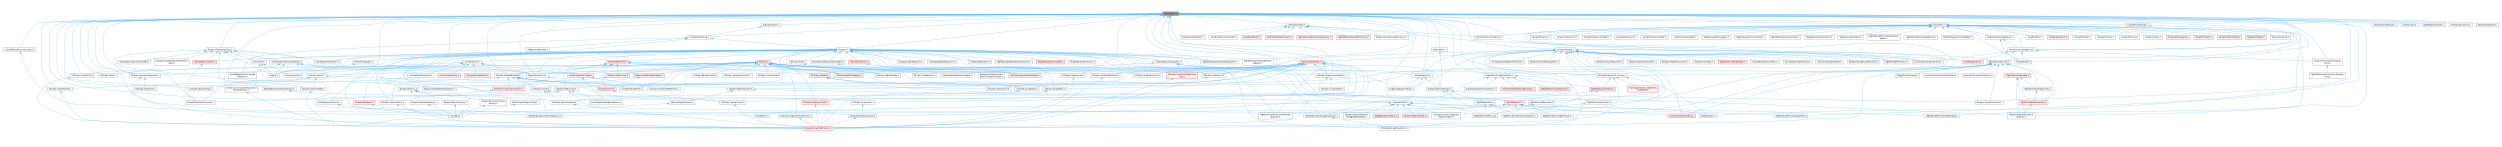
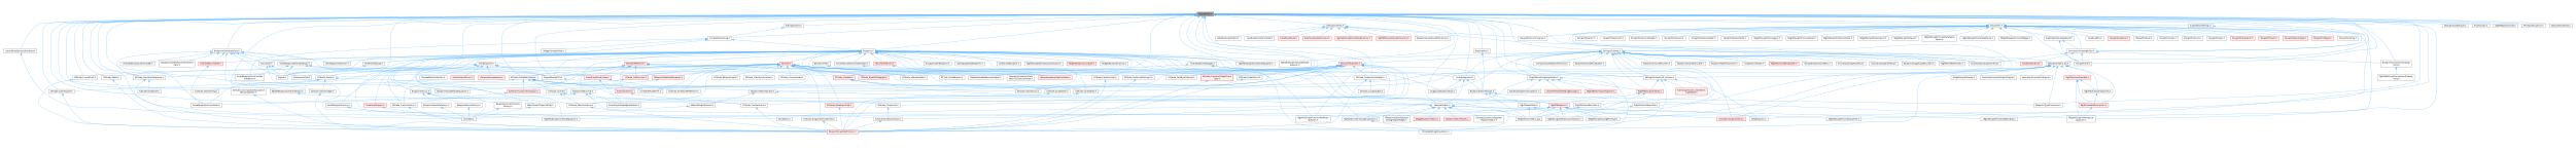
  digraph {
    fontname="Open Sans"
    node [color=grey40 fillcolor=white fontname="Open Sans" fontsize=10 shape=box style=filled]
    edge [color=steelblue1 dir=back fontname="Open Sans" fontsize=10 labelfontname=Helvetica labelfontsize=10 style=solid]
    n1 [color=gray40 fillcolor=grey60 fontcolor=black height=0.2 label="EdGraphPin.h" width=0.4]
    n2 [height=0.2 label="Blueprint.h" width=0.4]
    n3 [height=0.2 label="EngineSharedPCH.h" width=0.4]
    n4 [height=0.2 label="BlueprintEditor.h" width=0.4]
    n5 [height=0.2 label="SMyBlueprint.h" width=0.4]
    n6 [height=0.2 label="BlueprintTypePromotion.h" width=0.4]
    n7 [height=0.2 label="BlueprintVariableNodeSpawner.h" width=0.4]
    n8 [height=0.2 label="EdGraphSchema_K2_Actions.h" width=0.4]
    n9 [height=0.2 label="RigVMEdGraphFunctionRefNode\lSpawner.h" width=0.4]
    n10 [height=0.2 label="RigVMEdGraphUnitNodeSpawner.h" width=0.4]
    n11 [height=0.2 label="FindInBlueprints.h" width=0.4]
    n12 [height=0.2 label="K2Node_CommutativeAssociative\lBinaryOperator.h" width=0.4]
    n13 [height=0.2 label="K2Node_DoOnceMultiInput.h" width=0.4]
    n14 [height=0.2 label="K2Node_EaseFunction.h" width=0.4]
    n15 [height=0.2 label="K2Node_EditablePinBase.h" width=0.4]
    n16 [height=0.2 label="K2Node_Tunnel.h" width=0.4]
    n17 [height=0.2 label="K2Node_MacroInstance.h" width=0.4]
    n18 [height=0.2 label="K2Node_ExecutionSequence.h" width=0.4]
    n19 [height=0.2 label="K2Node_FormatText.h" width=0.4]
    n20 [height=0.2 label="K2Node_Select.h" width=0.4]
    n21 [height=0.2 label="K2Node_Switch.h" width=0.4]
    n22 [height=0.2 label="K2Node_SwitchEnum.h" width=0.4]
    n23 [height=0.2 label="K2Node_SwitchInteger.h" width=0.4]
    n24 [height=0.2 label="K2Node_SwitchName.h" width=0.4]
    n25 [height=0.2 label="K2Node_SwitchString.h" width=0.4]
    n26 [height=0.2 label="K2Node_TemporaryVariable.h" width=0.4]
    n27 [height=0.2 label="RigVMEdGraphEnumNodeSpawner.h" width=0.4]
    n28 [height=0.2 label="RigVMEdGraphTemplateNode\lSpawner.h" width=0.4]
    n29 [height=0.2 label="SRigVMGraphPinNameList\lSpawner.h" width=0.4]
    n30 [height=0.2 label="BlueprintConnectionDrawing\lPolicy.h" width=0.4]
    n31 [height=0.2 label="BlueprintGeneratedClass.h" width=0.4]
    n32 [height=0.2 label="CompilerResultsLog.h" width=0.4]
    n33 [height=0.2 label="ConnectionDrawingPolicy.h" width=0.4]
    n34 [height=0.2 label="SGraphPanel.h" width=0.4]
    n35 [height=0.2 label="EdGraphHandleTypes.h" width=0.4]
    n36 [height=0.2 label="EdGraphSchema.h" width=0.4]
    n37 [height=0.2 label="EdGraphSchema_K2.h" width=0.4]
    n38 [height=0.2 label="GraphEditorDragDropAction.h" width=0.4]
    n39 [height=0.2 label="RigVMFindReferences.h" width=0.4]
    n40 [height=0.2 label="EdGraphToken.h" width=0.4]
    n41 [height=0.2 label="EdGraphUtilities.h" width=0.4]
    n42 [height=0.2 label="FindInGraph.h" width=0.4]
    n43 [height=0.2 label="GraphEditorSettings.h" width=0.4]
    n44 [height=0.2 label="RigVMBlueprintUtils.h" width=0.4]
    n45 [height=0.2 label="SGraphPin.h" width=0.4]
    n46 [height=0.2 label="SPinValueInspector.h" width=0.4]
    n47 [height=0.2 label="UserDefinedStructEditorData.h" width=0.4]
    n48 [height=0.2 label="WatchedPin.h" width=0.4]
    n49 [height=0.2 label="WildcardNodeUtils.h" width=0.4]
    n50 [height=0.2 label="AnimBlueprint.h" width=0.4]
    n51 [height=0.2 label="Engine.h" width=0.4]
    n52 [height=0.2 label="AnimBlueprintFactory.h" width=0.4]
    n53 [height=0.2 label="BPVariableDragDropAction.h" width=0.4]
    n54 [height=0.2 label="BehaviorTree.h" width=0.4]
    n55 [height=0.2 label="MyBlueprintItemDragDropAction.h" width=0.4]
    n56 [height=0.2 label="BlueprintEditorModule.h" width=0.4]
    n57 [height=0.2 label="BlueprintEditorSettings.h" width=0.4]
    n58 [height=0.2 label="BlueprintEditorUtils.h" width=0.4]
    n59 [height=0.2 label="GameModeInfoCustomizer.h" width=0.4]
    n60 [height=0.2 label="BlueprintFactory.h" width=0.4]
    n61 [height=0.2 label="DisplayClusterBlueprint.h" width=0.4]
    n62 [color=red fillcolor="#FFF0F0" height=0.2 label="RigVMBlueprint.h" width=0.4]
    n63 [height=0.2 label="FindInBlueprintManager.h" width=0.4]
    n64 [height=0.2 label="GameplayAbilityBlueprint.h" width=0.4]
    n65 [height=0.2 label="GeometryCollectionAssetNodes.h" width=0.4]
    n66 [color=red fillcolor="#FFF0F0" height=0.2 label="K2Node.h" width=0.4]
    n67 [height=0.2 label="K2Node_FunctionEntry.h" width=0.4]
    n68 [height=0.2 label="K2Node_MakeVariable.h" width=0.4]
    n69 [color=red fillcolor="#FFF0F0" height=0.2 label="K2Node_Variable.h" width=0.4]
    n70 [height=0.2 label="K2Node_VariableGet.h" width=0.4]
    n71 [height=0.2 label="K2Node_VariableSet.h" width=0.4]
    n72 [color=red fillcolor="#FFF0F0" height=0.2 label="KismetEditorUtilities.h" width=0.4]
    n73 [height=0.2 label="LevelScriptBlueprint.h" width=0.4]
    n74 [height=0.2 label="LevelSequenceDirector.h" width=0.4]
    n75 [color=red fillcolor="#FFF0F0" height=0.2 label="MemberReference.h" width=0.4]
    n76 [height=0.2 label="MovementUtils.h" width=0.4]
    n77 [color=red fillcolor="#FFF0F0" height=0.2 label="MovieSceneEvent.h" width=0.4]
    n78 [color=red fillcolor="#FFF0F0" height=0.2 label="MovieSceneEventSectionBase.h" width=0.4]
    n79 [height=0.2 label="RigVMVariableDetailCustomization.h" width=0.4]
    n80 [height=0.2 label="SCS_Node.h" width=0.4]
    n81 [color=red fillcolor="#FFF0F0" height=0.2 label="ThumbnailHelpers.h" width=0.4]
    n82 [height=0.2 label="TimelineTemplate.h" width=0.4]
    n83 [color=red fillcolor="#FFF0F0" height=0.2 label="WidgetBlueprintCompiler.h" width=0.4]
    n84 [height=0.2 label="WidgetBlueprintFactory.h" width=0.4]
    n85 [height=0.2 label="UnrealEdSharedPCH.h" width=0.4]
    n86 [color=red fillcolor="#FFF0F0" height=0.2 label="BlueprintEditorModes.h" width=0.4]
    n87 [height=0.2 label="IDisplayClusterConfigurator\lBlueprintEditor.h" width=0.4]
    n88 [height=0.2 label="SBlueprintEditorSelected\lDebugObjectWidget.h" width=0.4]
    n89 [height=0.2 label="SSCSEditor.h" width=0.4]
    n90 [color=red fillcolor="#FFF0F0" height=0.2 label="WidgetBlueprintEditor.h" width=0.4]
    n91 [color=red fillcolor="#FFF0F0" height=0.2 label="AnimationGraphSchema.h" width=0.4]
    n92 [color=red fillcolor="#FFF0F0" height=0.2 label="AnimGraphNode_LinkedAnim\lGraphBase.h" width=0.4]
    n93 [color=red fillcolor="#FFF0F0" height=0.2 label="BlueprintGraphDefinitions.h" width=0.4]
    n94 [color=red fillcolor="#FFF0F0" height=0.2 label="RigVMEdGraphSchema.h" width=0.4]
    n95 [height=0.2 label="ImaginaryBlueprintData.h" width=0.4]
    n96 [height=0.2 label="K2Node_CustomEvent.h" width=0.4]
    n97 [color=red fillcolor="#FFF0F0" height=0.2 label="K2Node_Event.h" width=0.4]
    n98 [color=red fillcolor="#FFF0F0" height=0.2 label="K2Node_FunctionTerminator.h" width=0.4]
    n99 [height=0.2 label="K2Node_Composite.h" width=0.4]
    n100 [height=0.2 label="K2Node_MultiGate.h" width=0.4]
    n101 [height=0.2 label="K2Node_LocalVariable.h" width=0.4]
    n102 [height=0.2 label="RigVMEdGraphConnectionDrawing\lPolicy.h" width=0.4]
    n103 [height=0.2 label="AnimBlueprintGeneratedClass.h" width=0.4]
    n104 [height=0.2 label="DisplayClusterBlueprintGenerated\lClass.h" width=0.4]
    n105 [height=0.2 label="InheritableComponentHandler.h" width=0.4]
    n106 [height=0.2 label="RigVMBlueprintGeneratedClass.h" width=0.4]
    n107 [height=0.2 label="K2Node_MathExpression.h" width=0.4]
    n108 [height=0.2 label="AnimBlueprintPostCompile\lValidation.h" width=0.4]
    n109 [height=0.2 label="WidgetCompilerRule.h" width=0.4]
    n110 [color=red fillcolor="#FFF0F0" height=0.2 label="DataflowSchema.h" width=0.4]
    n111 [height=0.2 label="SoundSubmixGraphSchema.h" width=0.4]
    n112 [height=0.2 label="BlueprintDragDropMenuItem.h" width=0.4]
    n113 [height=0.2 label="AnimationStateMachineSchema.h" width=0.4]
    n114 [height=0.2 label="BlueprintActionMenuBuilder.h" width=0.4]
    n115 [height=0.2 label="BlueprintActionMenuItem.h" width=0.4]
    n116 [height=0.2 label="BlueprintActionMenuUtils.h" width=0.4]
    n117 [height=0.2 label="BlueprintPaletteFavorites.h" width=0.4]
    n118 [color=red fillcolor="#FFF0F0" height=0.2 label="EdGraphNodeUtils.h" width=0.4]
    n119 [height=0.2 label="GraphActionNode.h" width=0.4]
    n120 [color=red fillcolor="#FFF0F0" height=0.2 label="RigVMActionMenuBuilder.h" width=0.4]
    n121 [height=0.2 label="RigVMActionMenuItem.h" width=0.4]
    n122 [height=0.2 label="RigVMActionMenuUtils.h" width=0.4]
    n123 [height=0.2 label="SGraphEditorActionMenu.h" width=0.4]
    n124 [height=0.2 label="SoundClassGraphSchema.h" width=0.4]
    n125 [height=0.2 label="SoundCueGraphSchema.h" width=0.4]
    n126 [height=0.2 label="AnimationConduitGraphSchema.h" width=0.4]
    n127 [height=0.2 label="AnimationTransitionSchema.h" width=0.4]
    n128 [height=0.2 label="RigVMDeveloperTypeUtils.h" width=0.4]
    n129 [color=red fillcolor="#FFF0F0" height=0.2 label="RigVMVariableDescription.h" width=0.4]
    n130 [color=red fillcolor="#FFF0F0" height=0.2 label="RigVMExternalVariable.h" width=0.4]
    n131 [height=0.2 label="WidgetGraphSchema.h" width=0.4]
    n132 [height=0.2 label="DataflowGraphSchemaAction.h" width=0.4]
    n133 [color=red fillcolor="#FFF0F0" height=0.2 label="OutlinerViewModelDragDropOp.h" width=0.4]
    n134 [color=red fillcolor="#FFF0F0" height=0.2 label="SRigVMEditorGraphExplorer.h" width=0.4]
    n135 [height=0.2 label="BlueprintGraphPanelPinFactory.h" width=0.4]
    n136 [height=0.2 label="DataflowGraphEditor.h" width=0.4]
    n137 [height=0.2 label="DataflowSCommentNode.h" width=0.4]
    n138 [color=red fillcolor="#FFF0F0" height=0.2 label="DataflowSNode.h" width=0.4]
    n139 [color=red fillcolor="#FFF0F0" height=0.2 label="DataflowSNodeFactories.h" width=0.4]
    n140 [color=red fillcolor="#FFF0F0" height=0.2 label="RigVMEdGraphPanelNodeFactory.h" width=0.4]
    n141 [color=red fillcolor="#FFF0F0" height=0.2 label="RigVMEdGraphPanelPinFactory.h" width=0.4]
    n142 [height=0.2 label="SGraphPinStructInstance.h" width=0.4]
    n143 [height=0.2 label="RigVMGraphDetailCustomization.h" width=0.4]
    n144 [height=0.2 label="SRigVMGraphChangePinType.h" width=0.4]
    n145 [height=0.2 label="SRigVMGraphPinUserDataPath.h" width=0.4]
    n146 [height=0.2 label="SRigVMGraphPinVariableBinding.h" width=0.4]
    n147 [height=0.2 label="DataflowSPin.h" width=0.4]
    n148 [height=0.2 label="GraphSplineOverlapResult.h" width=0.4]
    n149 [color=red fillcolor="#FFF0F0" height=0.2 label="SGraphNodeKnot.h" width=0.4]
    n150 [height=0.2 label="SGraphPinBool.h" width=0.4]
    n151 [height=0.2 label="SGraphPinColor.h" width=0.4]
    n152 [height=0.2 label="SGraphPinEnum.h" width=0.4]
    n153 [height=0.2 label="SGraphPinExec.h" width=0.4]
    n154 [color=red fillcolor="#FFF0F0" height=0.2 label="SGraphPinNameList.h" width=0.4]
    n155 [color=red fillcolor="#FFF0F0" height=0.2 label="SGraphPinNum.h" width=0.4]
    n156 [color=red fillcolor="#FFF0F0" height=0.2 label="SGraphPinNumSlider.h" width=0.4]
    n157 [color=red fillcolor="#FFF0F0" height=0.2 label="SGraphPinObject.h" width=0.4]
    n158 [height=0.2 label="SGraphPinString.h" width=0.4]
    n159 [height=0.2 label="SGraphPinVector.h" width=0.4]
    n160 [height=0.2 label="SGraphPinVector2D.h" width=0.4]
    n161 [height=0.2 label="SGraphPinVector2DSlider.h" width=0.4]
    n162 [height=0.2 label="SGraphPinVector4.h" width=0.4]
    n163 [height=0.2 label="SGraphPinVector4Slider.h" width=0.4]
    n164 [height=0.2 label="SGraphPinVectorSlider.h" width=0.4]
    n165 [height=0.2 label="SRigVMGraphPinCategory.h" width=0.4]
    n166 [height=0.2 label="SRigVMGraphPinCurveFloat.h" width=0.4]
    n167 [height=0.2 label="SRigVMGraphPinEnumPicker.h" width=0.4]
    n168 [height=0.2 label="SRigVMGraphPinNameList.h" width=0.4]
    n169 [height=0.2 label="SRigVMGraphPinQuat.h" width=0.4]
    n170 [height=0.2 label="SRigVMGraphPinUserDataName\lSpace.h" width=0.4]
    n171 [height=0.2 label="SRigVMGraphPinVariableName.h" width=0.4]
    n172 [height=0.2 label="SRigVMSwapFunctionsWidget.h" width=0.4]
    n173 [height=0.2 label="UnrealEd.h" width=0.4]
    n174 [color=red fillcolor="#FFF0F0" height=0.2 label="AnimGraphNode_Base.h" width=0.4]
    n175 [color=red fillcolor="#FFF0F0" height=0.2 label="AnimInstanceProxy.h" width=0.4]
    n176 [height=0.2 label="EditorParentPlayerListObj.h" width=0.4]
    n177 [color=red fillcolor="#FFF0F0" height=0.2 label="IPersonaPreviewScene.h" width=0.4]
    n178 [height=0.2 label="PreviewMeshCollection.h" width=0.4]
    n179 [height=0.2 label="BTTask_RunBehavior.h" width=0.4]
    n180 [height=0.2 label="MaterialGraphSchema.h" width=0.4]
    n181 [height=0.2 label="RigVMNewEditor.h" width=0.4]
    n182 [height=0.2 label="SRigVMActionMenu.cpp" width=0.4]
    n183 [height=0.2 label="AnimGraphNodeAlphaOptions.h" width=0.4]
    n184 [height=0.2 label="BlueprintFunctionLibrary\lFactory.h" width=0.4]
    n185 [height=0.2 label="BlueprintInterfaceFactory.h" width=0.4]
    n186 [height=0.2 label="BlueprintMacroFactory.h" width=0.4]
    n187 [height=0.2 label="ReplaceNodeReferencesHelper.h" width=0.4]
    n188 [height=0.2 label="GeometryCollectionStatic\lMeshToCollectionNode.h" width=0.4]
    n189 [height=0.2 label="K2Node_AnimNodeReference.h" width=0.4]
    n190 [color=red fillcolor="#FFF0F0" height=0.2 label="BlueprintFieldNodeSpawner.h" width=0.4]
    n191 [height=0.2 label="K2Node_AssignmentStatement.h" width=0.4]
    n192 [color=red fillcolor="#FFF0F0" height=0.2 label="K2Node_BaseAsyncTask.h" width=0.4]
    n193 [color=red fillcolor="#FFF0F0" height=0.2 label="K2Node_BaseMCDelegate.h" width=0.4]
    n194 [height=0.2 label="K2Node_BitmaskLiteral.h" width=0.4]
    n195 [height=0.2 label="K2Node_BreakStruct.h" width=0.4]
    n196 [color=red fillcolor="#FFF0F0" height=0.2 label="K2Node_CallFunction.h" width=0.4]
    n197 [height=0.2 label="K2Node_CastByteToEnum.h" width=0.4]
    n198 [height=0.2 label="K2Node_ClassDynamicCast.h" width=0.4]
    n199 [color=red fillcolor="#FFF0F0" height=0.2 label="K2Node_ConstructObjectFrom\lClass.h" width=0.4]
    n200 [height=0.2 label="K2Node_ConvertAsset.h" width=0.4]
    n1 -> n2
    n1 -> n3
    n1 -> n4
    n1 -> n5
    n1 -> n6
    n1 -> n7
    n1 -> n8
    n1 -> n9
    n1 -> n10
    n1 -> n11
    n1 -> n12
    n1 -> n13
    n1 -> n14
    n1 -> n15
    n1 -> n16
    n1 -> n17
    n1 -> n18
    n1 -> n19
    n1 -> n20
    n1 -> n21
    n1 -> n22
    n1 -> n23
    n1 -> n24
    n1 -> n25
    n1 -> n26
    n1 -> n27
    n1 -> n28
    n1 -> n29
    n1 -> n30
    n1 -> n31
    n1 -> n32
    n1 -> n33
    n1 -> n34
    n1 -> n35
    n1 -> n36
    n1 -> n37
    n1 -> n38
    n1 -> n39
    n1 -> n40
    n1 -> n41
    n1 -> n42
    n1 -> n43
    n1 -> n44
    n1 -> n45
    n1 -> n46
    n1 -> n47
    n1 -> n48
    n1 -> n49
    n2 -> n3
    n2 -> n4
    n2 -> n7
    n2 -> n8
    n2 -> n9
    n2 -> n10
    n2 -> n27
    n2 -> n28
    n2 -> n29
    n2 -> n50
    n2 -> n51
    n2 -> n52
    n2 -> n53
    n2 -> n54
    n2 -> n55
    n2 -> n56
    n2 -> n57
    n2 -> n58
    n2 -> n59
    n2 -> n60
    n2 -> n61
    n2 -> n62
    n2 -> n63
    n2 -> n64
    n2 -> n65
    n2 -> n66
    n2 -> n67
    n2 -> n68
    n2 -> n69
    n2 -> n70
    n2 -> n71
    n2 -> n72
    n2 -> n73
    n2 -> n74
    n2 -> n75
    n2 -> n76
    n2 -> n77
    n2 -> n78
    n2 -> n79
    n2 -> n80
    n2 -> n81
    n2 -> n82
    n2 -> n83
    n2 -> n84
    n3 -> n85
    n4 -> n5
    n4 -> n53
    n4 -> n55
    n4 -> n86
    n4 -> n87
    n4 -> n88
    n4 -> n89
    n4 -> n90
    n4 -> n91
    n8 -> n5
    n8 -> n92
    n8 -> n93
    n8 -> n94
    n11 -> n4
    n11 -> n57
    n11 -> n95
    n12 -> n93
    n13 -> n93
    n14 -> n93
    n15 -> n16
    n15 -> n56
    n15 -> n58
    n15 -> n67
    n15 -> n85
    n15 -> n96
    n15 -> n97
    n15 -> n98
    n16 -> n17
    n16 -> n99
    n17 -> n93
    n18 -> n93
    n18 -> n100
    n19 -> n93
+   n20 -> n93
    n21 -> n22
    n21 -> n23
    n21 -> n24
    n21 -> n25
    n23 -> n93
    n24 -> n93
    n26 -> n93
    n26 -> n101
    n30 -> n102
    n31 -> n3
    n31 -> n51
    n31 -> n59
    n31 -> n72
    n31 -> n74
    n31 -> n80
    n31 -> n103
    n31 -> n104
    n31 -> n105
    n31 -> n106
    n32 -> n2
    n32 -> n107
    n32 -> n108
    n32 -> n109
    n33 -> n30
    n33 -> n34
    n33 -> n110
    n33 -> n111
    n36 -> n3
    n36 -> n4
    n36 -> n8
    n36 -> n11
    n36 -> n37
    n36 -> n38
    n36 -> n39
    n36 -> n91
    n36 -> n94
    n36 -> n95
    n36 -> n110
    n36 -> n111
    n36 -> n112
    n36 -> n113
    n36 -> n114
    n36 -> n115
    n36 -> n116
    n36 -> n117
    n36 -> n118
    n36 -> n119
    n36 -> n120
    n36 -> n121
    n36 -> n122
    n36 -> n123
    n36 -> n124
    n36 -> n125
    n37 -> n6
    n37 -> n8
    n37 -> n58
    n37 -> n85
    n37 -> n91
    n37 -> n93
    n37 -> n126
    n37 -> n127
    n37 -> n128
    n37 -> n129
    n37 -> n130
    n37 -> n131
    n38 -> n53
    n38 -> n55
    n38 -> n94
    n38 -> n132
    n38 -> n133
    n38 -> n134
    n40 -> n32
    n41 -> n111
    n41 -> n135
    n41 -> n136
    n41 -> n137
    n41 -> n138
    n41 -> n139
    n41 -> n140
    n41 -> n141
    n41 -> n142
    n43 -> n33
    n45 -> n33
    n45 -> n34
    n45 -> n142
    n45 -> n143
    n45 -> n144
    n45 -> n145
    n45 -> n146
    n45 -> n147
    n45 -> n148
    n45 -> n149
    n45 -> n150
    n45 -> n151
    n45 -> n152
    n45 -> n153
    n45 -> n154
    n45 -> n155
    n45 -> n156
    n45 -> n157
    n45 -> n158
    n45 -> n159
    n45 -> n160
    n45 -> n161
    n45 -> n162
    n45 -> n163
    n45 -> n164
    n45 -> n165
    n45 -> n166
    n45 -> n167
    n45 -> n168
    n45 -> n169
    n45 -> n170
    n45 -> n171
    n45 -> n172
    n47 -> n173
    n48 -> n57
    n50 -> n3
    n50 -> n51
    n50 -> n174
    n50 -> n175
    n50 -> n176
    n50 -> n177
    n50 -> n178
    n52 -> n173
    n54 -> n179
    n55 -> n53
    n56 -> n4
    n56 -> n180
    n57 -> n6
    n57 -> n181
    n57 -> n182
    n58 -> n59
    n58 -> n182
    n58 -> n183
    n60 -> n173
    n60 -> n184
    n60 -> n185
    n60 -> n186
    n62 -> n9
    n62 -> n10
    n62 -> n143
    n62 -> n144
    n62 -> n145
    n62 -> n146
    n62 -> n182
    n63 -> n11
    n63 -> n95
    n63 -> n187
    n65 -> n188
    n66 -> n13
    n66 -> n14
    n66 -> n15
    n66 -> n16
    n66 -> n17
    n66 -> n18
    n66 -> n19
    n66 -> n20
    n66 -> n21
    n66 -> n22
    n66 -> n26
    n66 -> n68
    n66 -> n69
    n66 -> n85
    n66 -> n174
    n66 -> n189
    n66 -> n190
    n66 -> n191
    n66 -> n192
    n66 -> n193
    n66 -> n194
    n66 -> n195
    n66 -> n196
    n66 -> n197
    n66 -> n198
    n66 -> n199
    n66 -> n200
    n67 -> n93
    n69 -> n70
    n69 -> n71
    n69 -> n182
    n70 -> n93
    n71 -> n93
    n72 -> n59
    n75 -> n3
    n75 -> n69
    n75 -> n97
    n75 -> n98
    n75 -> n174
    n75 -> n187
    n75 -> n193
    n75 -> n196
    n77 -> n78
    n80 -> n51
    n80 -> n76
    n80 -> n89
    n81 -> n173
    n82 -> n51
    n94 -> n62
    n94 -> n143
    n96 -> n93
    n97 -> n96
    n98 -> n67
    n99 -> n107
    n103 -> n3
    n103 -> n51
    n103 -> n108
    n103 -> n174
    n106 -> n62
    n107 -> n93
    n118 -> n3
    n118 -> n17
    n118 -> n22
    n118 -> n26
    n118 -> n70
    n118 -> n71
    n118 -> n96
    n118 -> n97
    n118 -> n99
    n118 -> n107
    n118 -> n193
    n118 -> n195
    n118 -> n196
    n118 -> n197
    n118 -> n199
    n121 -> n182
    n122 -> n182
    n128 -> n129
    n129 -> n29
    n130 -> n29
    n130 -> n128
    n130 -> n129
    n148 -> n33
    n148 -> n34
    n174 -> n183
    n174 -> n189
    n176 -> n173
    n180 -> n173
    n181 -> n143
    n181 -> n182
    n184 -> n173
    n185 -> n173
    n186 -> n173
    n190 -> n7
    n191 -> n93
    n192 -> n93
    n195 -> n93
    n196 -> n12
    n199 -> n93
  }
